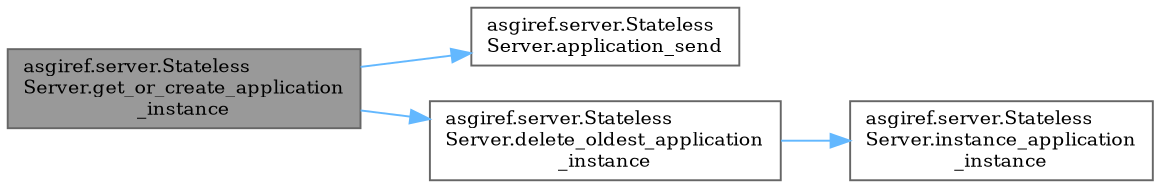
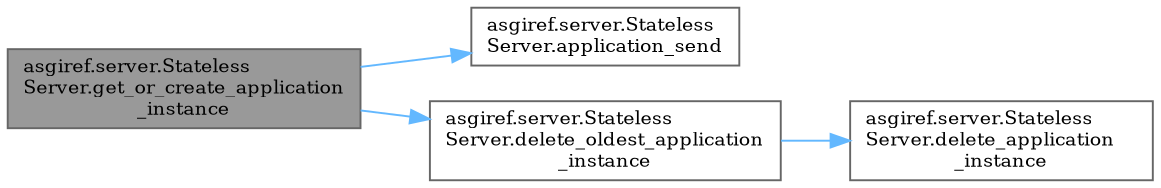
  digraph {
    rankdir=LR
    fontname="DejaVu Serif"
    node [color=grey40 fillcolor=white fontname="DejaVu Serif" fontsize=10 shape=box style=filled]
    edge [color=steelblue1 fontname="DejaVu Serif" fontsize=10 labelfontname=Helvetica labelfontsize=10 style=solid]
    n1 [color=gray40 fillcolor=grey60 fontcolor=black height=0.2 label="asgiref.server.Stateless\lServer.get_or_create_application\l_instance" width=0.4]
    n2 [height=0.2 label="asgiref.server.Stateless\lServer.application_send" width=0.4]
    n3 [height=0.2 label="asgiref.server.Stateless\lServer.delete_oldest_application\l_instance" width=0.4]
-   n4 [height=0.2 label="asgiref.server.Stateless\lServer.instance_application\l_instance" width=0.4]
+   n4 [height=0.2 label="asgiref.server.Stateless\lServer.delete_application\l_instance" width=0.4]
    n1 -> n2
    n1 -> n3
    n3 -> n4
  }
